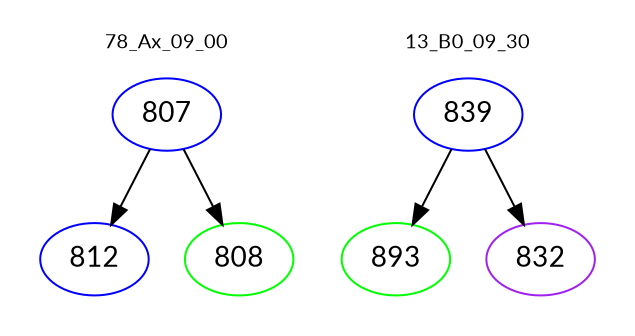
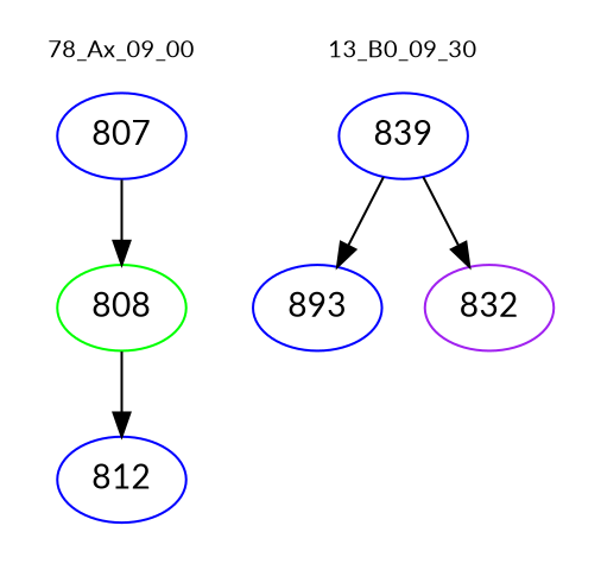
  digraph {
    fontname=Lato
    node [color=blue fontname=Lato]
    edge [color=black fontname=Lato]
    n1 [label=807]
    n2 [label=812]
    n3 [color=green label=808]
    n4 [label=839]
-   n5 [color=green label=893]
+   n5 [label=893]
    n6 [color=purple label=832]
    subgraph cluster_1 {
      color=white
      fontsize=10
      label="78_Ax_09_00"
      n1
      n2
      n3
    }
    subgraph cluster_2 {
      color=white
      fontsize=10
      label="13_B0_09_30"
      n4
      n5
      n6
    }
-   n1 -> n2
+   n3 -> n2
    n1 -> n3
    n4 -> n5
    n4 -> n6
  }
